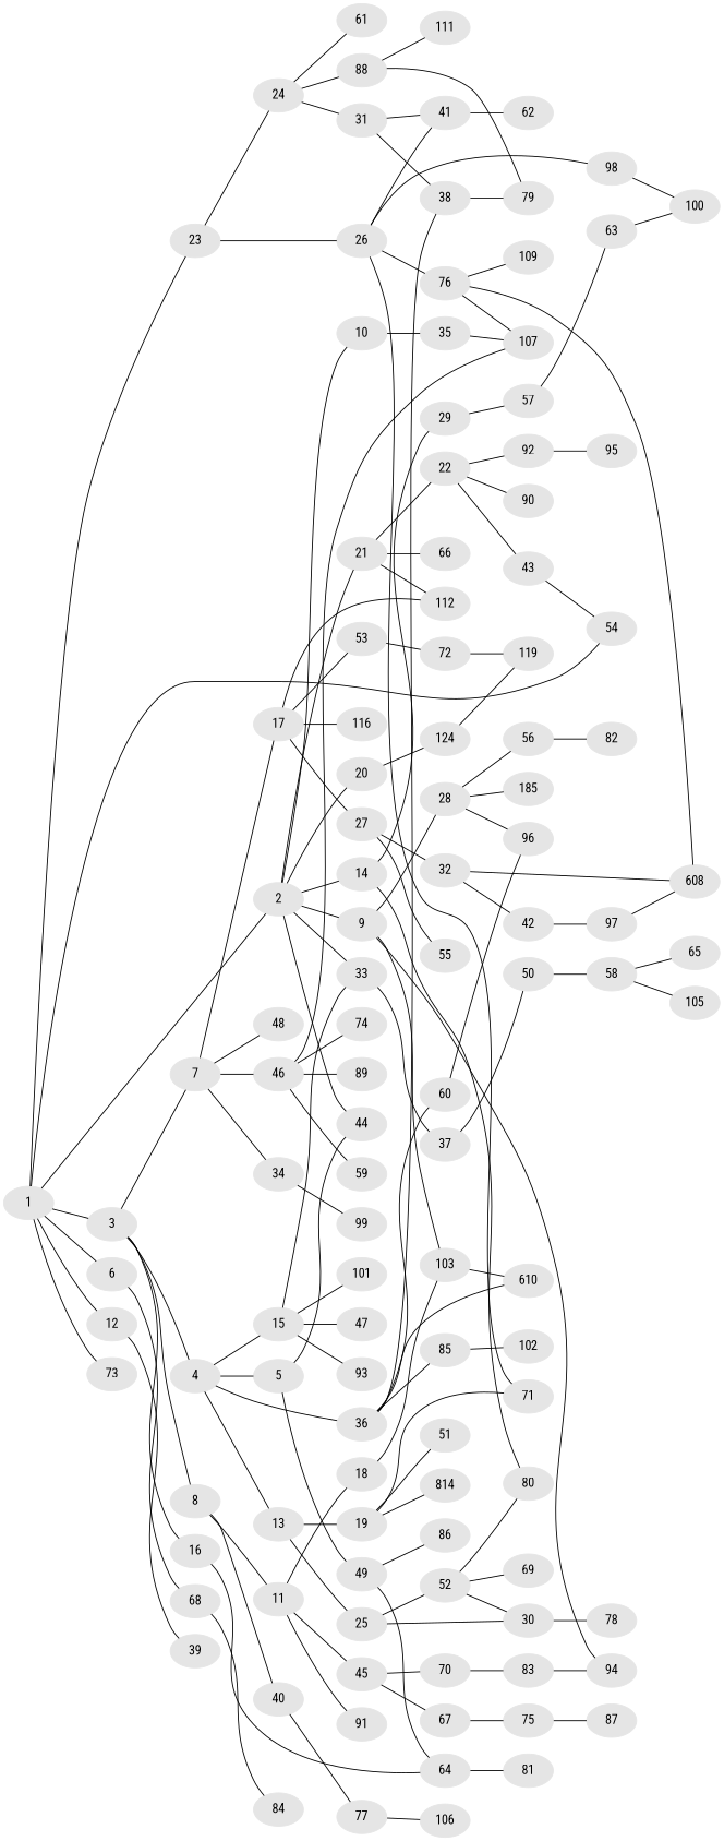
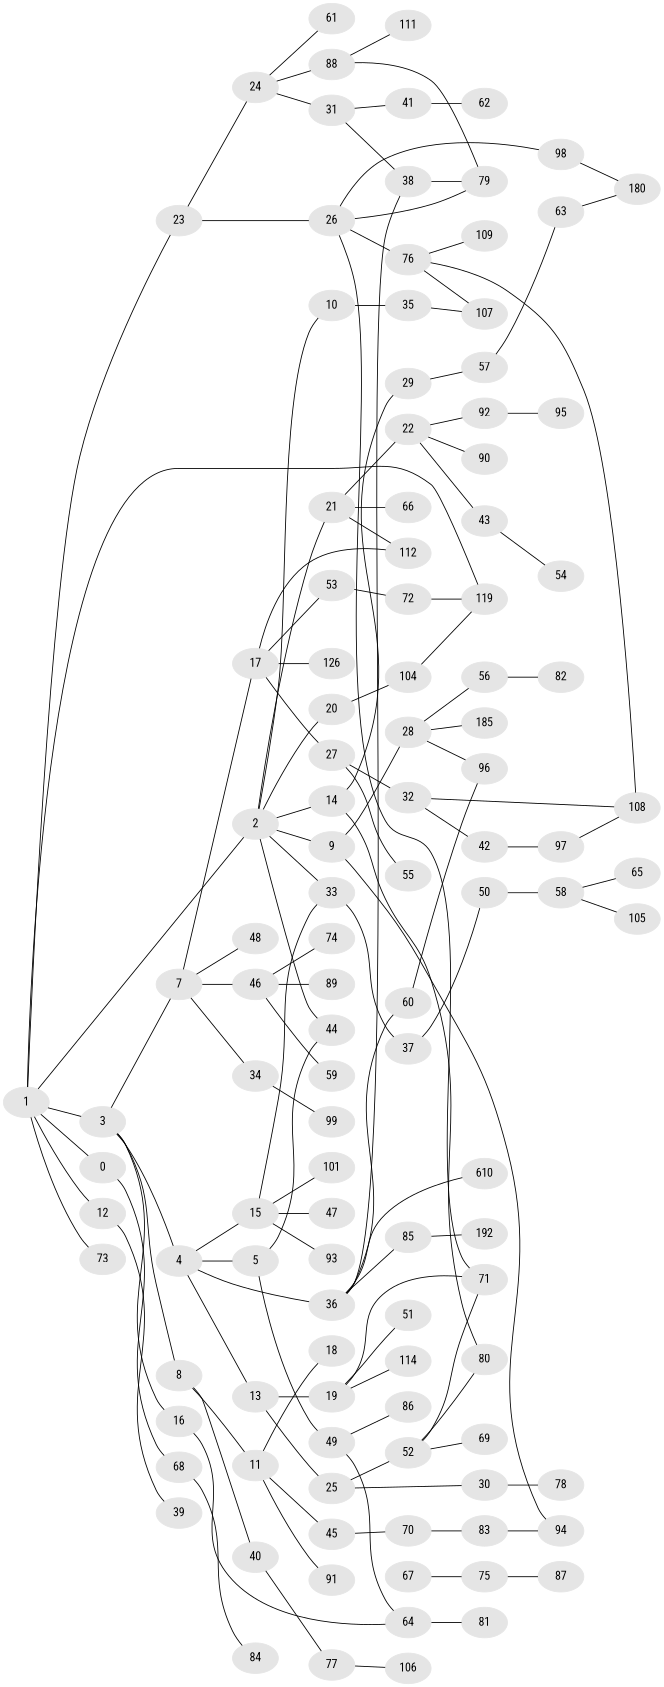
  graph {
    fontname="Roboto Condensed"
    rankdir=LR
    node [color=gray90 fontname="Roboto Condensed" style=filled]
    edge [fontname="Roboto Condensed"]
    1
    2
    3
-   6
+   6 [label=0]
    12
    23
    54
    73
    9
    10
    14
    20
    21
    33
    44
    4
    7
    8
    16
    68
    39
    24
    26
    28
    94
-   103
    35
    29
    80
-   104 [label=124]
+   104
    112
    22
    66
    37
    5
    13
    15
    36
    17
    34
    46
    48
    11
    40
    64
    49
    19
    25
    47
    93
    101
    38
    60
    85
    n55 [label=610]
    86
    84
    27
    53
-   116
+   116 [label=126]
    99
    107
    59
    74
    89
    18
    45
    91
    77
    56
    96
    n72 [label=185]
    67
    70
    51
    71
-   114 [label=814]
+   114
    30
    52
    57
    81
    32
    55
    72
    n85 [label=119]
    43
    90
    92
    95
    31
    61
    88
    76
    79
    98
    41
    111
    78
    69
-   108 [label=608]
+   108
    109
-   100
+   100 [label=180]
    42
    82
    63
    62
    97
    50
-   102
+   102 [label=192]
    58
    106
    75
    83
    65
    105
    87
    1 -- 2
    1 -- 3
    1 -- 6
    1 -- 12
    1 -- 23
-   1 -- 54
+   1 -- n85
    1 -- 73
    2 -- 9
    2 -- 10
    2 -- 14
    2 -- 20
    2 -- 21
    2 -- 33
    2 -- 44
    3 -- 4
    3 -- 7
    3 -- 8
    3 -- 16
    6 -- 68
    12 -- 39
    23 -- 24
    23 -- 26
    9 -- 28
    9 -- 94
-   9 -- 103
    10 -- 35
    14 -- 29
    14 -- 80
    20 -- 104
    21 -- 112
    21 -- 22
    21 -- 66
    33 -- 37
    4 -- 5
    4 -- 13
    4 -- 15
    4 -- 36
    7 -- 17
    7 -- 34
    7 -- 46
    7 -- 48
    8 -- 11
    8 -- 40
    16 -- 64
    68 -- 84
    24 -- 31
    24 -- 61
    24 -- 88
    26 -- 71
    26 -- 76
-   26 -- 41
+   26 -- 79
    26 -- 98
    28 -- 56
    28 -- 96
    28 -- n72
-   103 -- n55
    35 -- 107
    29 -- 57
    104 -- n85
    22 -- 43
    22 -- 90
    22 -- 92
    37 -- 50
    5 -- 44
    5 -- 49
    13 -- 19
    13 -- 25
    15 -- 33
    15 -- 47
    15 -- 93
    15 -- 101
    36 -- 38
    36 -- 60
    36 -- 85
    36 -- n55
    17 -- 112
    17 -- 27
    17 -- 53
    17 -- 116
    34 -- 99
-   46 -- 107
    46 -- 59
    46 -- 74
    46 -- 89
    11 -- 18
    11 -- 45
    11 -- 91
    40 -- 77
    64 -- 81
    49 -- 64
    49 -- 86
    19 -- 51
    19 -- 71
    19 -- 114
    25 -- 30
    25 -- 52
    38 -- 79
    60 -- 96
    85 -- 102
    27 -- 32
    27 -- 55
    53 -- 72
-   18 -- 103
-   45 -- 67
    45 -- 70
    77 -- 106
    56 -- 82
    67 -- 75
    70 -- 83
    30 -- 78
    52 -- 80
-   52 -- 30
+   52 -- 71
    52 -- 69
    57 -- 63
    32 -- 108
    32 -- 42
    72 -- n85
    43 -- 54
    92 -- 95
    31 -- 38
    31 -- 41
    88 -- 79
    88 -- 111
    76 -- 107
    76 -- 108
    76 -- 109
    98 -- 100
    41 -- 62
    42 -- 97
    63 -- 100
    97 -- 108
    50 -- 58
    58 -- 65
    58 -- 105
    75 -- 87
    83 -- 94
  }
